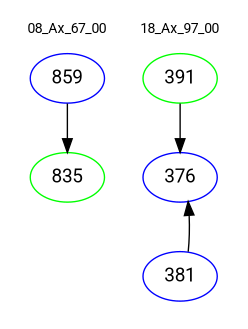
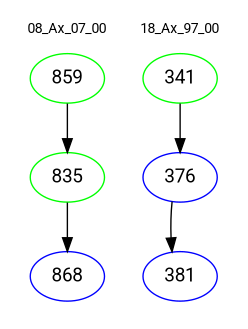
  digraph {
    fontname=Roboto
    node [color=green fontname=Roboto]
    edge [color=black fontname=Roboto]
-   n1 [color=blue label=859]
+   n1 [label=859]
    n2 [label=835]
-   n4 [label=391]
+   n3 [color=blue label=868]
+   n4 [label=341]
    n5 [color=blue label=376]
    n6 [color=blue label=381]
    subgraph cluster_1 {
      color=white
      fontsize=10
-     label="08_Ax_67_00"
+     label="08_Ax_07_00"
      n1
      n2
+     n3
    }
    subgraph cluster_2 {
      color=white
      fontsize=10
      label="18_Ax_97_00"
      n4
      n5
      n6
    }
    n1 -> n2
+   n2 -> n3
    n4 -> n5
-   n6 -> n5
+   n5 -> n6
  }
